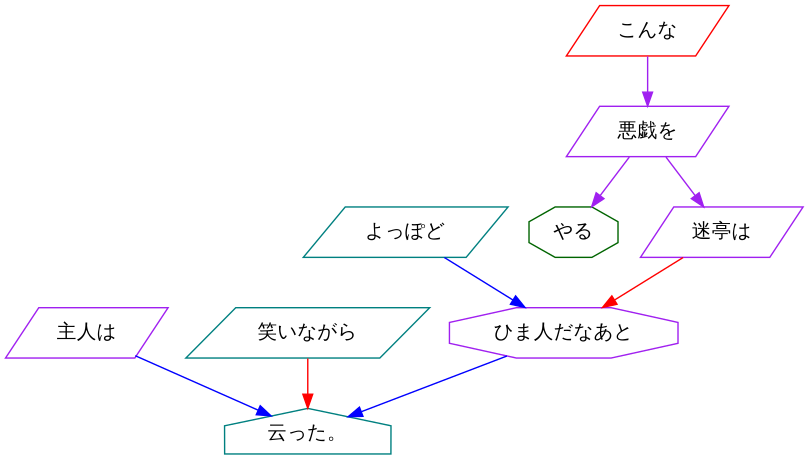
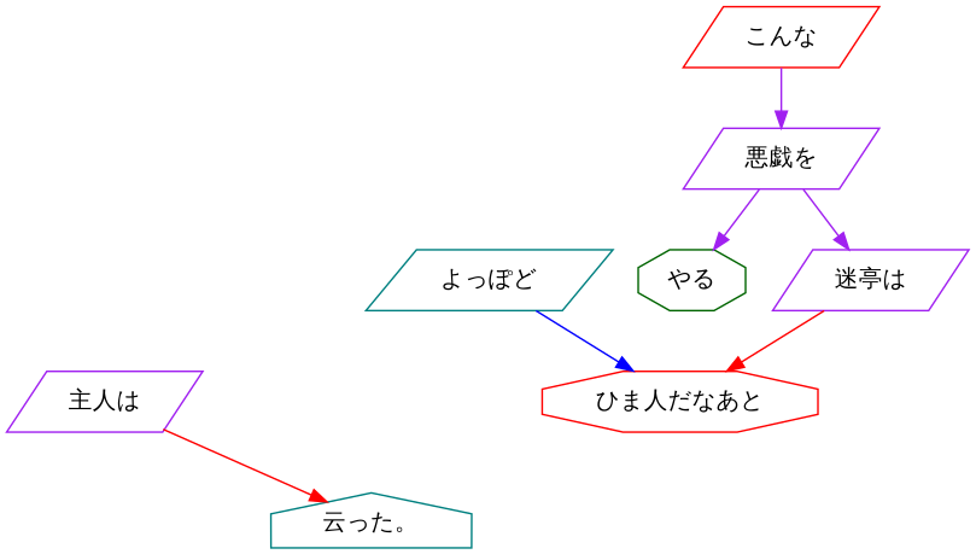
  digraph {
    fontname="EB Garamond"
    node [color=purple fontname="EB Garamond" shape=parallelogram]
    edge [color=purple fontname="EB Garamond"]
    n1 [color=darkgreen label="やる" shape=octagon]
    n2 [color=red label="こんな"]
    n3 [label="悪戯を"]
    n4 [label="迷亭は"]
-   n5 [label="ひま人だなあと" shape=octagon]
+   n5 [color=red label="ひま人だなあと" shape=octagon]
    n6 [color=teal label="云った。" shape=house]
    n7 [color=teal label="よっぽど"]
    n8 [label="主人は"]
-   n9 [color=teal label="笑いながら"]
    n2 -> n3
    n3 -> n1
    n3 -> n4
    n4 -> n5 [color=red]
-   n5 -> n6 [color=blue]
    n7 -> n5 [color=blue]
-   n8 -> n6 [color=blue]
-   n9 -> n6 [color=red]
+   n8 -> n6 [color=red]
  }
